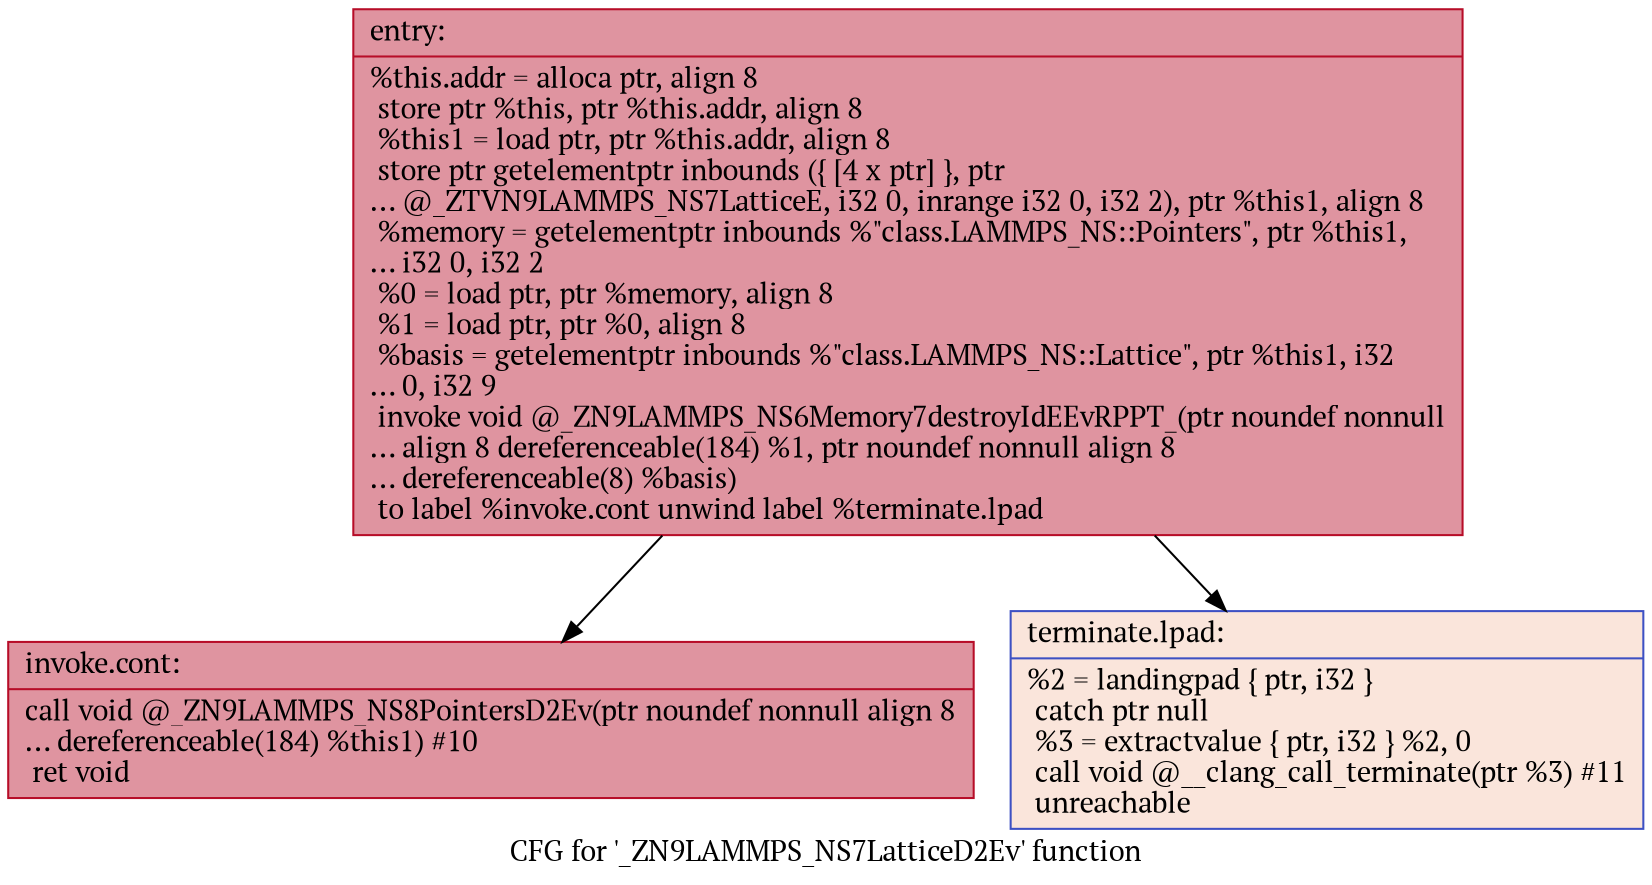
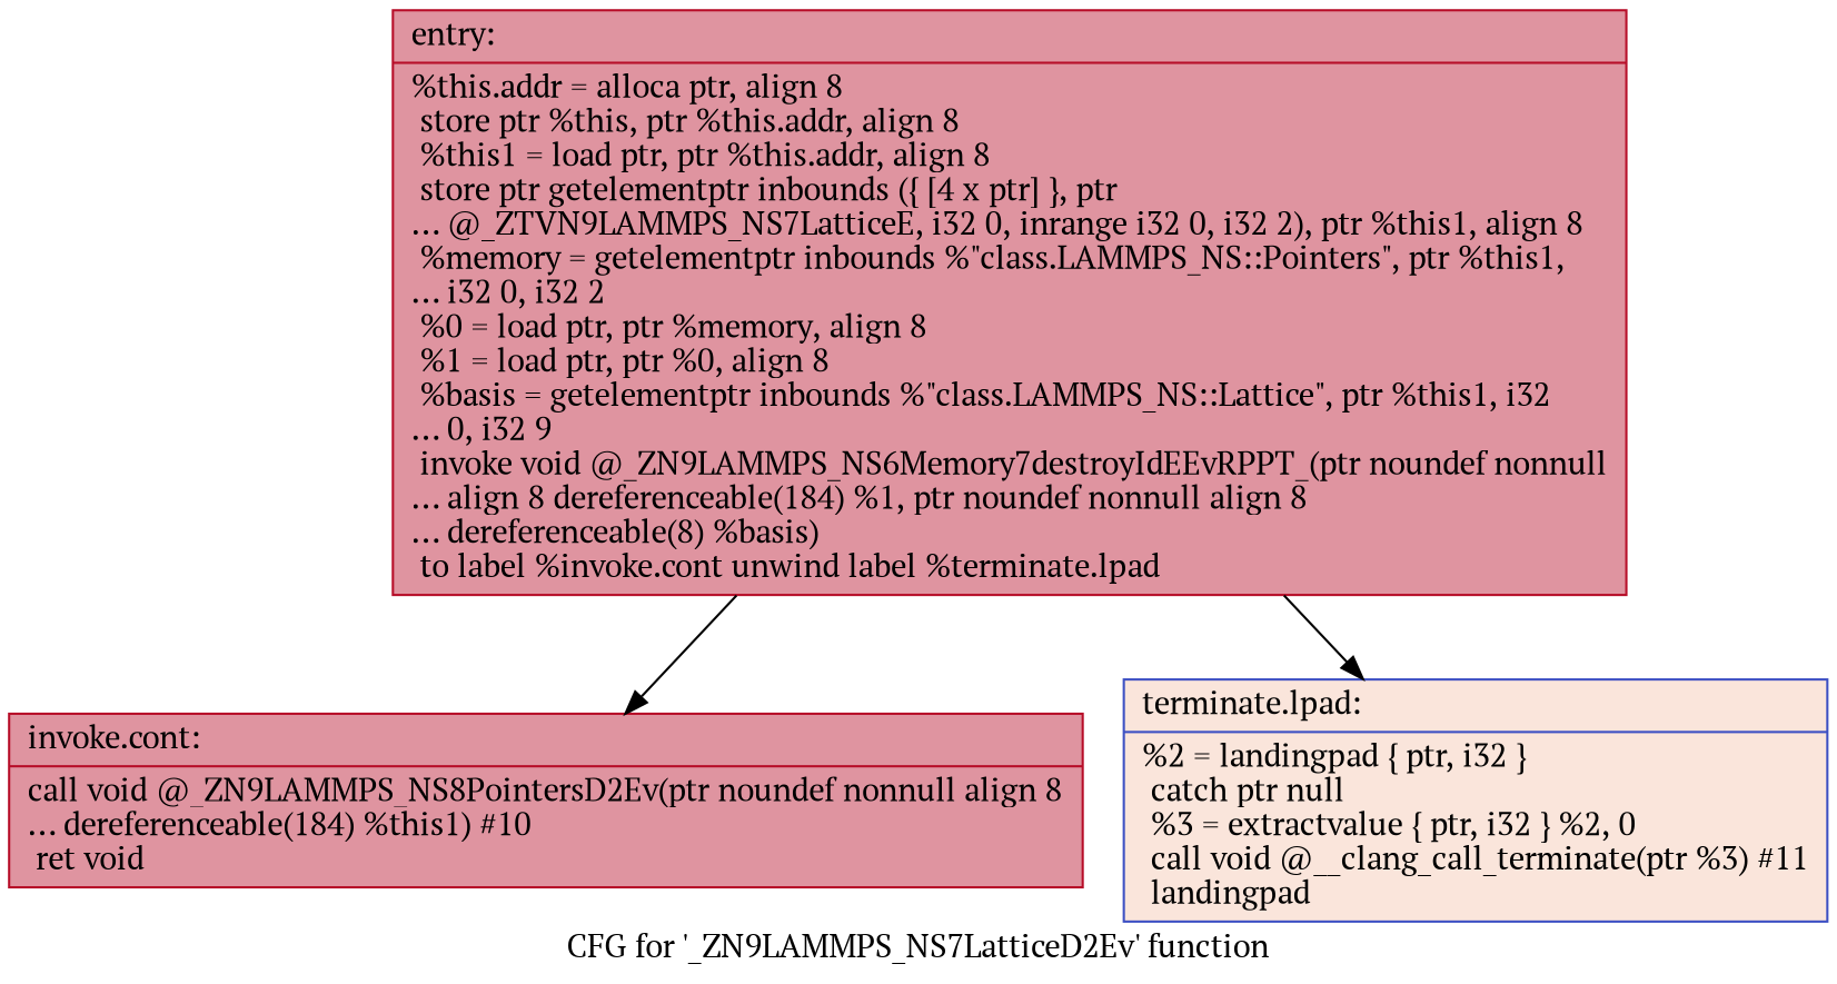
  digraph {
    label="CFG for '_ZN9LAMMPS_NS7LatticeD2Ev' function"
    fontname="PT Serif"
    node [color="#b70d28ff" fillcolor="#b70d2870" fontname="PT Serif" shape=record style=filled]
    edge [fontname="PT Serif"]
    n1 [label="{entry:\l|  %this.addr = alloca ptr, align 8\l  store ptr %this, ptr %this.addr, align 8\l  %this1 = load ptr, ptr %this.addr, align 8\l  store ptr getelementptr inbounds (\{ [4 x ptr] \}, ptr\l... @_ZTVN9LAMMPS_NS7LatticeE, i32 0, inrange i32 0, i32 2), ptr %this1, align 8\l  %memory = getelementptr inbounds %\"class.LAMMPS_NS::Pointers\", ptr %this1,\l... i32 0, i32 2\l  %0 = load ptr, ptr %memory, align 8\l  %1 = load ptr, ptr %0, align 8\l  %basis = getelementptr inbounds %\"class.LAMMPS_NS::Lattice\", ptr %this1, i32\l... 0, i32 9\l  invoke void @_ZN9LAMMPS_NS6Memory7destroyIdEEvRPPT_(ptr noundef nonnull\l... align 8 dereferenceable(184) %1, ptr noundef nonnull align 8\l... dereferenceable(8) %basis)\l          to label %invoke.cont unwind label %terminate.lpad\l}"]
    n2 [label="{invoke.cont:\l|  call void @_ZN9LAMMPS_NS8PointersD2Ev(ptr noundef nonnull align 8\l... dereferenceable(184) %this1) #10\l  ret void\l}"]
-   n3 [color="#3d50c3ff" fillcolor="#f4c5ad70" label="{terminate.lpad:\l|  %2 = landingpad \{ ptr, i32 \}\l          catch ptr null\l  %3 = extractvalue \{ ptr, i32 \} %2, 0\l  call void @__clang_call_terminate(ptr %3) #11\l  unreachable\l}"]
+   n3 [color="#3d50c3ff" fillcolor="#f4c5ad70" label="{terminate.lpad:\l|  %2 = landingpad \{ ptr, i32 \}\l          catch ptr null\l  %3 = extractvalue \{ ptr, i32 \} %2, 0\l  call void @__clang_call_terminate(ptr %3) #11\l  landingpad\l}"]
    n1 -> n2
    n1 -> n3
  }
